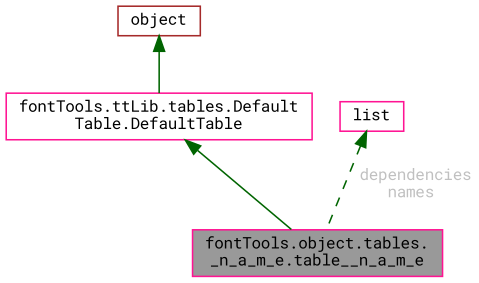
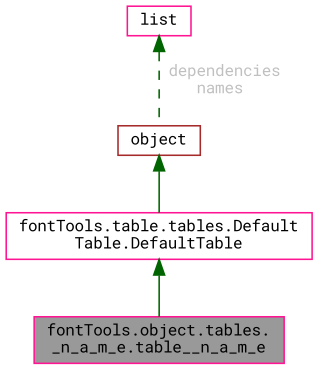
  digraph {
    fontname="Roboto Mono"
    node [color=deeppink fillcolor=white fontname="Roboto Mono" fontsize=10 shape=box style=filled]
    edge [color=darkgreen dir=back fontname="Roboto Mono" fontsize=10 labelfontname=Helvetica labelfontsize=10 style=solid]
    n1 [fillcolor=grey60 fontcolor=black height=0.2 label="fontTools.object.tables.\l_n_a_m_e.table__n_a_m_e" width=0.4]
-   n2 [height=0.2 label="fontTools.ttLib.tables.Default\lTable.DefaultTable" width=0.4]
+   n2 [height=0.2 label="fontTools.table.tables.Default\lTable.DefaultTable" width=0.4]
    n3 [color=brown height=0.2 label=object width=0.4]
    n4 [height=0.2 label=list width=0.4]
    n2 -> n1
    n3 -> n2
-   n4 -> n1 [fontcolor=grey label=" dependencies\nnames" style=dashed]
+   n4 -> n3 [fontcolor=grey label=" dependencies\nnames" style=dashed]
  }
